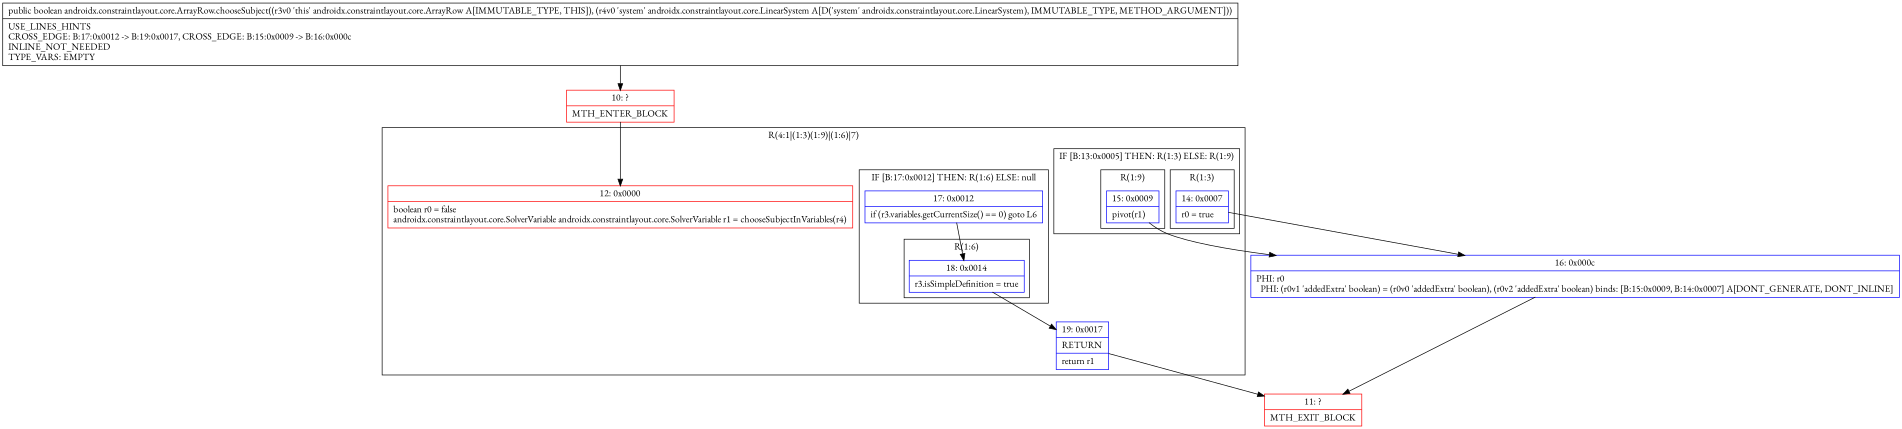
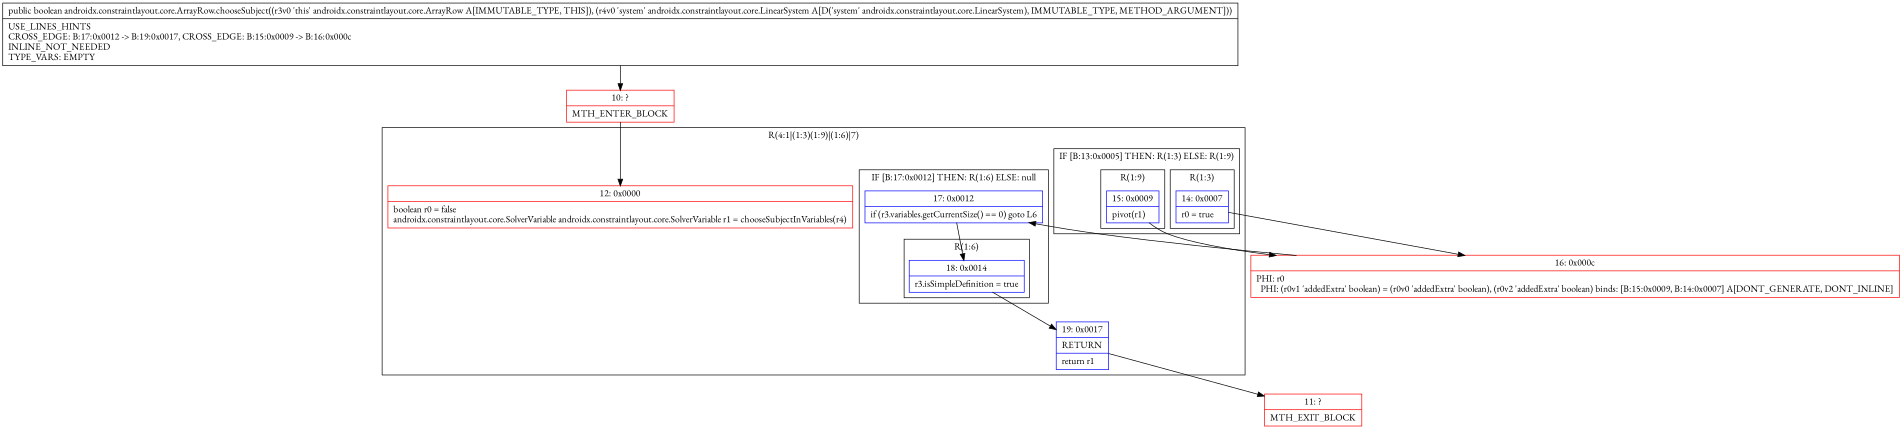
  digraph {
    fontname="EB Garamond"
    node [color=blue fontname="EB Garamond" shape=record]
    edge [fontname="EB Garamond"]
    n1 [label="{14\:\ 0x0007|r0 = true\l}"]
    n2 [label="{15\:\ 0x0009|pivot(r1)\l}"]
    n3 [label="{18\:\ 0x0014|r3.isSimpleDefinition = true\l}"]
    n4 [label="{17\:\ 0x0012|if (r3.variables.getCurrentSize() == 0) goto L6\l}"]
    n5 [color=red label="{12\:\ 0x0000|boolean r0 = false\landroidx.constraintlayout.core.SolverVariable androidx.constraintlayout.core.SolverVariable r1 = chooseSubjectInVariables(r4)\l}"]
    n6 [label="{19\:\ 0x0017|RETURN\l|return r1\l}"]
-   n7 [label="{16\:\ 0x000c|PHI: r0 \l  PHI: (r0v1 'addedExtra' boolean) = (r0v0 'addedExtra' boolean), (r0v2 'addedExtra' boolean) binds: [B:15:0x0009, B:14:0x0007] A[DONT_GENERATE, DONT_INLINE]\l}"]
+   n7 [color=red label="{16\:\ 0x000c|PHI: r0 \l  PHI: (r0v1 'addedExtra' boolean) = (r0v0 'addedExtra' boolean), (r0v2 'addedExtra' boolean) binds: [B:15:0x0009, B:14:0x0007] A[DONT_GENERATE, DONT_INLINE]\l}"]
    n8 [color=red label="{11\:\ ?|MTH_EXIT_BLOCK\l}"]
    n9 [color=red label="{10\:\ ?|MTH_ENTER_BLOCK\l}"]
    n10 [label="{public boolean androidx.constraintlayout.core.ArrayRow.chooseSubject((r3v0 'this' androidx.constraintlayout.core.ArrayRow A[IMMUTABLE_TYPE, THIS]), (r4v0 'system' androidx.constraintlayout.core.LinearSystem A[D('system' androidx.constraintlayout.core.LinearSystem), IMMUTABLE_TYPE, METHOD_ARGUMENT]))  | USE_LINES_HINTS\lCROSS_EDGE: B:17:0x0012 \-\> B:19:0x0017, CROSS_EDGE: B:15:0x0009 \-\> B:16:0x000c\lINLINE_NOT_NEEDED\lTYPE_VARS: EMPTY\l}" color=""]
    subgraph cluster_1 {
      label="R(4:1|(1:3)(1:9)|(1:6)|7)"
      n5
      n6
      subgraph cluster_2 {
        label="IF [B:13:0x0005] THEN: R(1:3) ELSE: R(1:9)"
        subgraph cluster_3 {
          label="R(1:3)"
          n1
        }
        subgraph cluster_4 {
          label="R(1:9)"
          n2
        }
      }
      subgraph cluster_5 {
        label="IF [B:17:0x0012] THEN: R(1:6) ELSE: null"
        n4
        subgraph cluster_6 {
          label="R(1:6)"
          n3
        }
      }
    }
    n1 -> n7
    n2 -> n7
    n3 -> n6
    n4 -> n3
    n6 -> n8
-   n7 -> n8
+   n7 -> n4
    n9 -> n5
    n10 -> n9
  }
